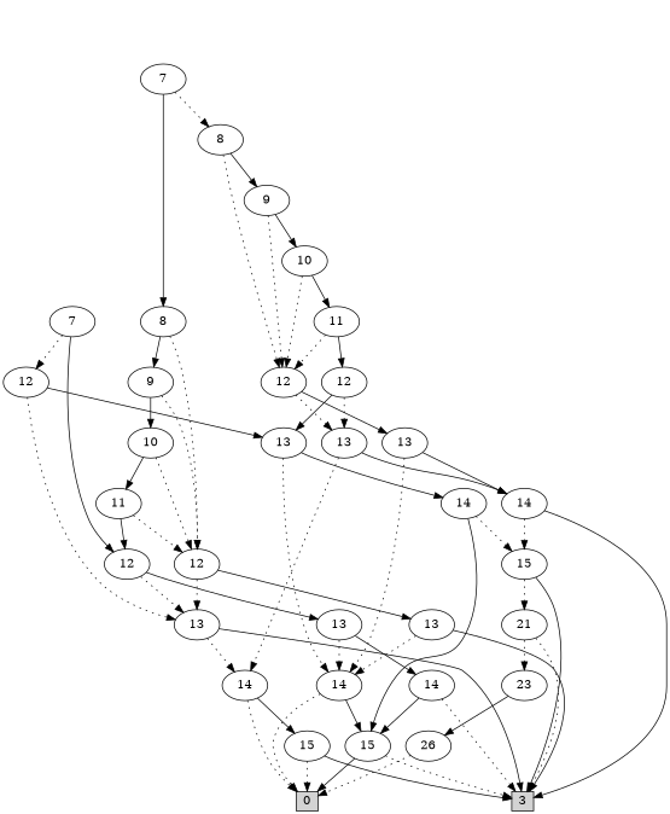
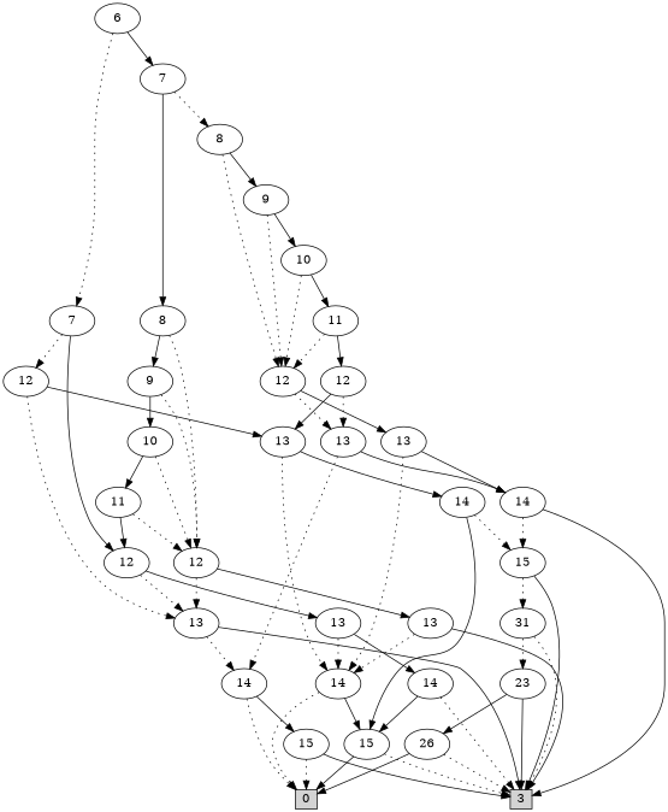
  digraph {
    edge [style=dotted]
    n1 [height=0.3 label=0 shape=box style=filled width=0.3]
    n2 [height=0.3 label=3 shape=box style=filled width=0.3]
+   n3 [label=6]
    n4 [label=7]
    n5 [label=7]
    n6 [label=12]
    n7 [label=12]
    n8 [label=8]
    n9 [label=8]
    n10 [label=13]
    n11 [label=13]
    n12 [label=13]
    n13 [label=12]
    n14 [label=9]
    n15 [label=12]
    n16 [label=9]
    n17 [label=14]
    n18 [label=14]
    n19 [label=14]
    n20 [label=14]
    n21 [label=15]
    n22 [label=15]
    n23 [label=15]
-   n24 [label=21]
+   n24 [label=31]
    n25 [label=23]
    n26 [label=26]
    n27 [label=13]
    n28 [label=13]
    n29 [label=10]
    n30 [label=13]
    n31 [label=10]
    n32 [label=14]
    n33 [label=11]
    n34 [label=12]
    n35 [label=11]
+   n3 -> n4
+   n3 -> n5 [style=filled]
    n4 -> n6
    n4 -> n7 [style=filled]
    n5 -> n8
    n5 -> n9 [style=filled]
    n6 -> n10
    n6 -> n11 [style=filled]
    n7 -> n10
    n7 -> n12 [style=filled]
    n8 -> n13
    n8 -> n14 [style=filled]
    n9 -> n15
    n9 -> n16 [style=filled]
    n10 -> n2 [style=filled]
    n10 -> n17
    n11 -> n18
    n11 -> n19 [style=filled]
    n12 -> n18
    n12 -> n20 [style=filled]
    n13 -> n27
    n13 -> n28 [style=filled]
    n14 -> n13
    n14 -> n29 [style=filled]
    n15 -> n10
    n15 -> n30 [style=filled]
    n16 -> n15
    n16 -> n31 [style=filled]
    n17 -> n1
    n17 -> n21 [style=filled]
    n18 -> n1
    n18 -> n22 [style=filled]
    n19 -> n22 [style=filled]
    n19 -> n23
    n20 -> n2
    n20 -> n22 [style=filled]
    n21 -> n1
    n21 -> n2 [style=filled]
    n22 -> n1 [style=filled]
    n22 -> n2
    n23 -> n2 [style=filled]
    n23 -> n24
    n24 -> n2
    n24 -> n25
+   n25 -> n2 [style=filled]
    n25 -> n26 [style=filled]
-   n26 -> n1
+   n26 -> n1 [style=filled]
+   n26 -> n2
    n27 -> n17
    n27 -> n32 [style=filled]
    n28 -> n18
    n28 -> n32 [style=filled]
    n29 -> n13
    n29 -> n33 [style=filled]
    n30 -> n2 [style=filled]
    n30 -> n18
    n31 -> n15
    n31 -> n35 [style=filled]
    n32 -> n2 [style=filled]
    n32 -> n23
    n33 -> n13
    n33 -> n34 [style=filled]
    n34 -> n11 [style=filled]
    n34 -> n27
    n35 -> n7 [style=filled]
    n35 -> n15
  }
